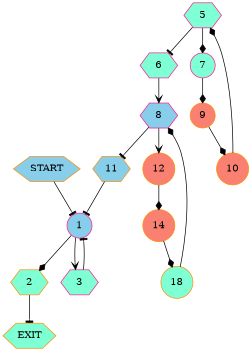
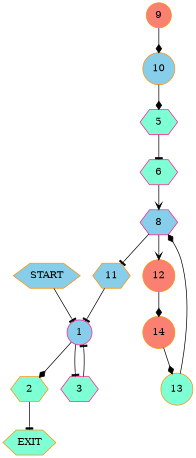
  digraph {
    node [color=darkorange fillcolor=aquamarine shape=hexagon style=filled]
    edge [arrowhead=diamond]
    n1 [fillcolor=skyblue label=START]
    1 [color=deeppink fillcolor=skyblue shape=circle]
    2
    3 [color=deeppink]
    n5 [label=EXIT]
    5 [color=deeppink]
    6 [color=deeppink]
-   7 [color=deeppink shape=circle]
    8 [color=deeppink fillcolor=skyblue]
    9 [fillcolor=salmon shape=circle]
    11 [fillcolor=skyblue]
    12 [fillcolor=salmon shape=circle]
-   10 [fillcolor=salmon shape=circle]
+   10 [fillcolor=skyblue shape=circle]
    14 [fillcolor=salmon shape=circle]
-   13 [shape=circle label=18]
+   13 [shape=circle]
    n1 -> 1 [arrowhead=tee]
    1 -> 2
-   1 -> 3 [arrowhead=vee]
+   1 -> 3 [arrowhead=tee]
    2 -> n5 [arrowhead=tee]
    3 -> 1 [arrowhead=tee]
    5 -> 6 [arrowhead=tee]
-   5 -> 7
    6 -> 8 [arrowhead=vee]
-   7 -> 9
    8 -> 11 [arrowhead=tee]
    8 -> 12 [arrowhead=vee]
    9 -> 10
    11 -> 1 [arrowhead=tee]
    12 -> 14
    10 -> 5
    14 -> 13
    13 -> 8
  }
